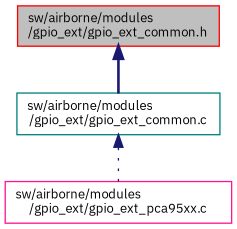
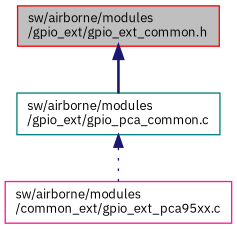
  digraph {
    fontname="IBM Plex Sans"
    node [fillcolor=white fontname="IBM Plex Sans" fontsize=10 shape=record style=filled]
    edge [color=midnightblue dir=back fontname="IBM Plex Sans" fontsize=10 labelfontname=FreeSans labelfontsize=10]
    n1 [color=red fillcolor=grey75 fontcolor=black height=0.2 label="sw/airborne/modules\l/gpio_ext/gpio_ext_common.h" width=0.4]
-   n2 [color=teal height=0.2 label="sw/airborne/modules\l/gpio_ext/gpio_ext_common.c" width=0.4]
-   n3 [color=deeppink height=0.2 label="sw/airborne/modules\l/gpio_ext/gpio_ext_pca95xx.c" width=0.4]
+   n2 [color=teal height=0.2 label="sw/airborne/modules\l/gpio_ext/gpio_pca_common.c" width=0.4]
+   n3 [color=deeppink height=0.2 label="sw/airborne/modules\l/common_ext/gpio_ext_pca95xx.c" width=0.4]
    n1 -> n2 [style=bold]
    n2 -> n3 [style=dotted]
  }
